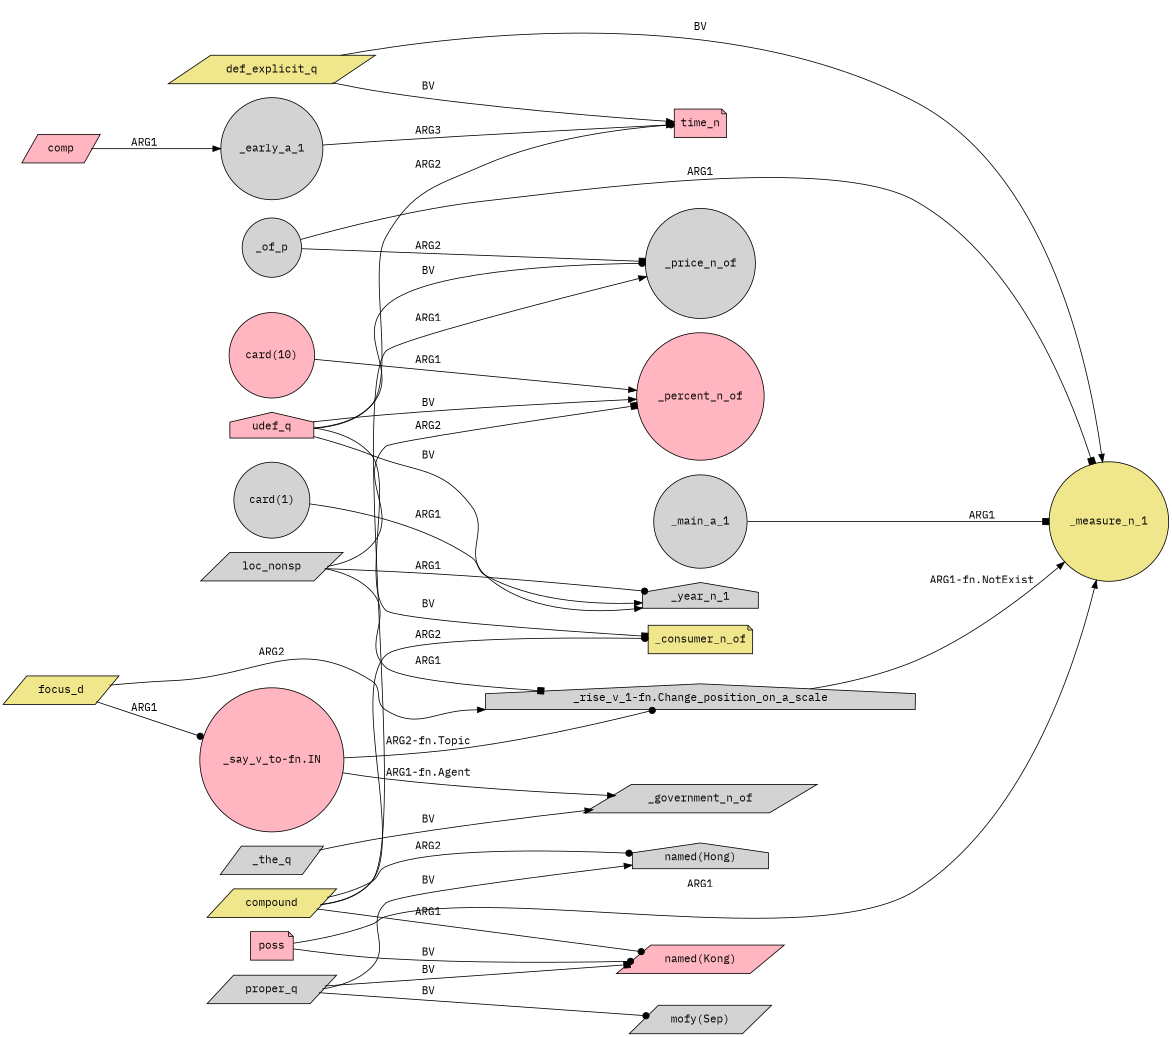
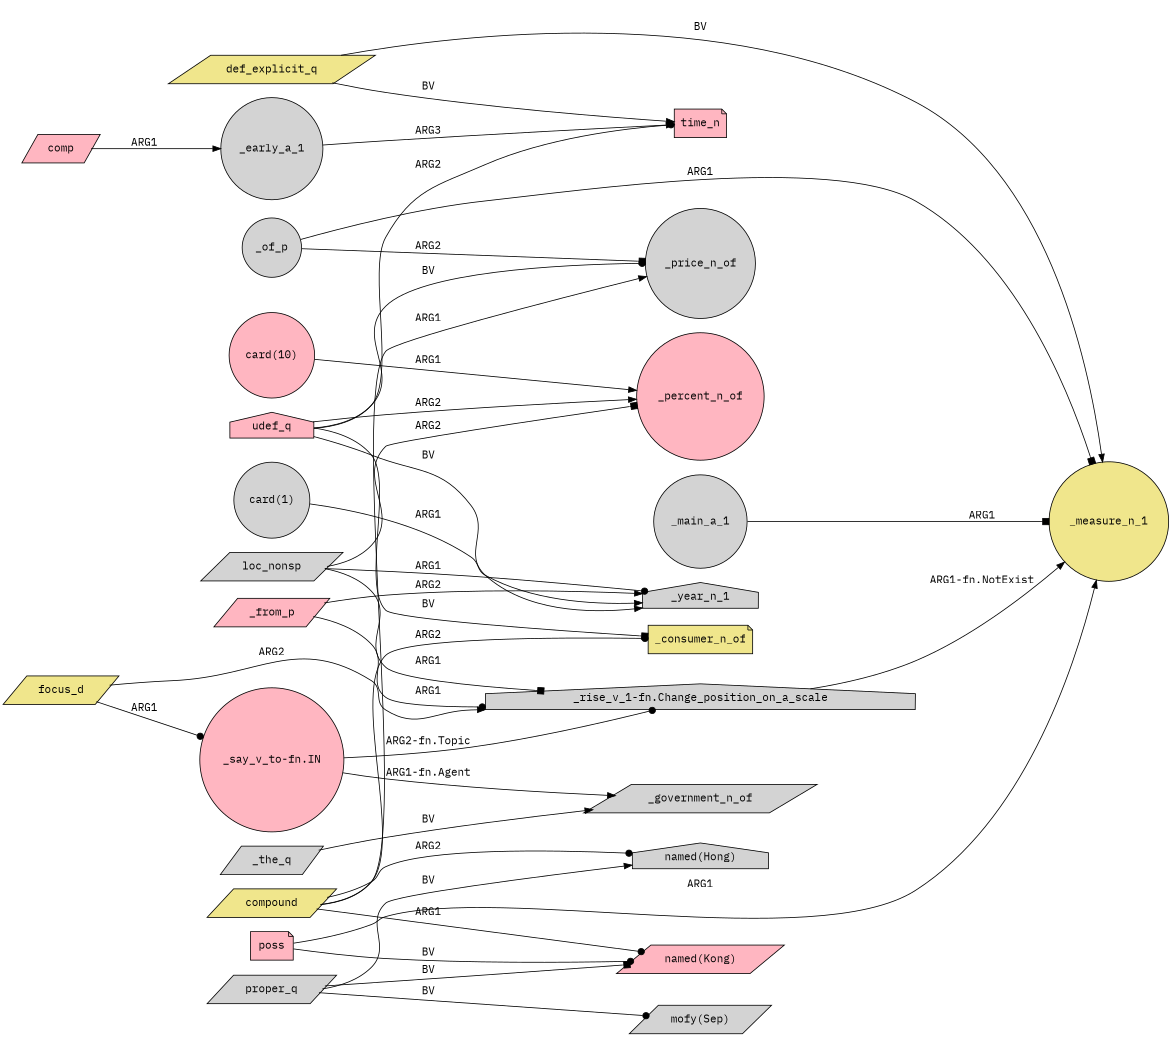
  digraph {
    fontname="IBM Plex Mono"
    rankdir=LR
    node [fillcolor=lightgrey fontname="IBM Plex Mono" shape=parallelogram style=filled]
    edge [arrowhead=normal fontname="IBM Plex Mono"]
    udef_q [fillcolor=lightpink shape=house]
    _price_n_of [shape=circle]
    _year_n_1 [shape=house]
    _percent_n_of [fillcolor=lightpink shape=circle]
    _consumer_n_of [fillcolor=khaki shape=note]
    time_n [fillcolor=lightpink shape=note]
    def_explicit_q [fillcolor=khaki]
    _measure_n_1 [fillcolor=khaki shape=circle]
    _of_p [shape=circle]
    "_say_v_to-fn.IN" [fillcolor=lightpink shape=circle]
    _government_n_of
    "_rise_v_1-fn.Change_position_on_a_scale" [shape=house]
    loc_nonsp
    compound [fillcolor=khaki]
    "named(Kong)" [fillcolor=lightpink]
    "named(Hong)" [shape=house]
    poss [fillcolor=lightpink shape=note]
    proper_q
    "mofy(Sep)"
    _main_a_1 [shape=circle]
+   _from_p [fillcolor=lightpink]
    comp [fillcolor=lightpink]
    _early_a_1 [shape=circle]
    "card(10)" [fillcolor=lightpink shape=circle]
    "card(1)" [shape=circle]
    _the_q
    focus_d [fillcolor=khaki]
    udef_q -> _price_n_of [arrowhead=dot label=BV]
    udef_q -> _year_n_1 [label=BV]
-   udef_q -> _percent_n_of [label=BV]
+   udef_q -> _percent_n_of [label=ARG2]
    udef_q -> _consumer_n_of [arrowhead=box label=BV]
    udef_q -> time_n [label=ARG2]
    def_explicit_q -> time_n [label=BV]
    def_explicit_q -> _measure_n_1 [label=BV]
    _of_p -> _price_n_of [arrowhead=box label=ARG2]
    _of_p -> _measure_n_1 [arrowhead=box label=ARG1]
    "_say_v_to-fn.IN" -> _government_n_of [label="ARG1-fn.Agent"]
    "_say_v_to-fn.IN" -> "_rise_v_1-fn.Change_position_on_a_scale" [arrowhead=dot label="ARG2-fn.Topic"]
    "_rise_v_1-fn.Change_position_on_a_scale" -> _measure_n_1 [label="ARG1-fn.NotExist"]
    loc_nonsp -> _year_n_1 [arrowhead=dot label=ARG1]
    loc_nonsp -> _percent_n_of [arrowhead=box label=ARG2]
    loc_nonsp -> "_rise_v_1-fn.Change_position_on_a_scale" [arrowhead=box label=ARG1]
    compound -> _price_n_of [label=ARG1]
    compound -> _consumer_n_of [arrowhead=dot label=ARG2]
    compound -> "named(Kong)" [arrowhead=dot label=ARG1]
    compound -> "named(Hong)" [arrowhead=dot label=ARG2]
    poss -> _measure_n_1 [label=ARG1]
    poss -> "named(Kong)" [arrowhead=dot label=BV]
    proper_q -> "named(Kong)" [arrowhead=box label=BV]
    proper_q -> "named(Hong)" [label=BV]
    proper_q -> "mofy(Sep)" [arrowhead=dot label=BV]
    _main_a_1 -> _measure_n_1 [arrowhead=box label=ARG1]
+   _from_p -> _year_n_1 [label=ARG2]
+   _from_p -> "_rise_v_1-fn.Change_position_on_a_scale" [arrowhead=dot label=ARG1]
    comp -> _early_a_1 [label=ARG1]
    _early_a_1 -> time_n [arrowhead=dot label=ARG3]
    "card(10)" -> _percent_n_of [label=ARG1]
    "card(1)" -> _year_n_1 [label=ARG1]
    _the_q -> _government_n_of [label=BV]
    focus_d -> "_say_v_to-fn.IN" [arrowhead=dot label=ARG1]
    focus_d -> "_rise_v_1-fn.Change_position_on_a_scale" [label=ARG2]
  }
